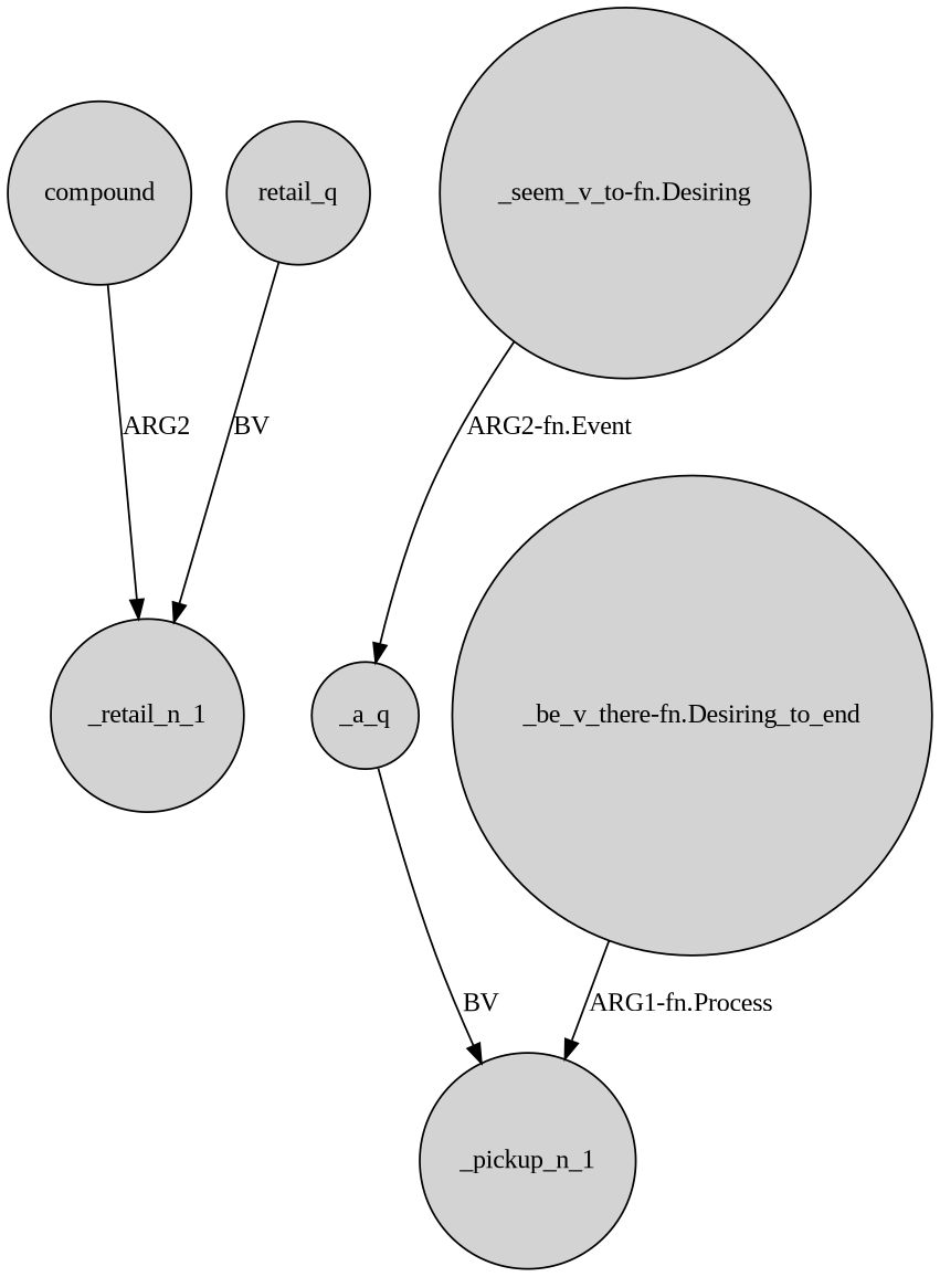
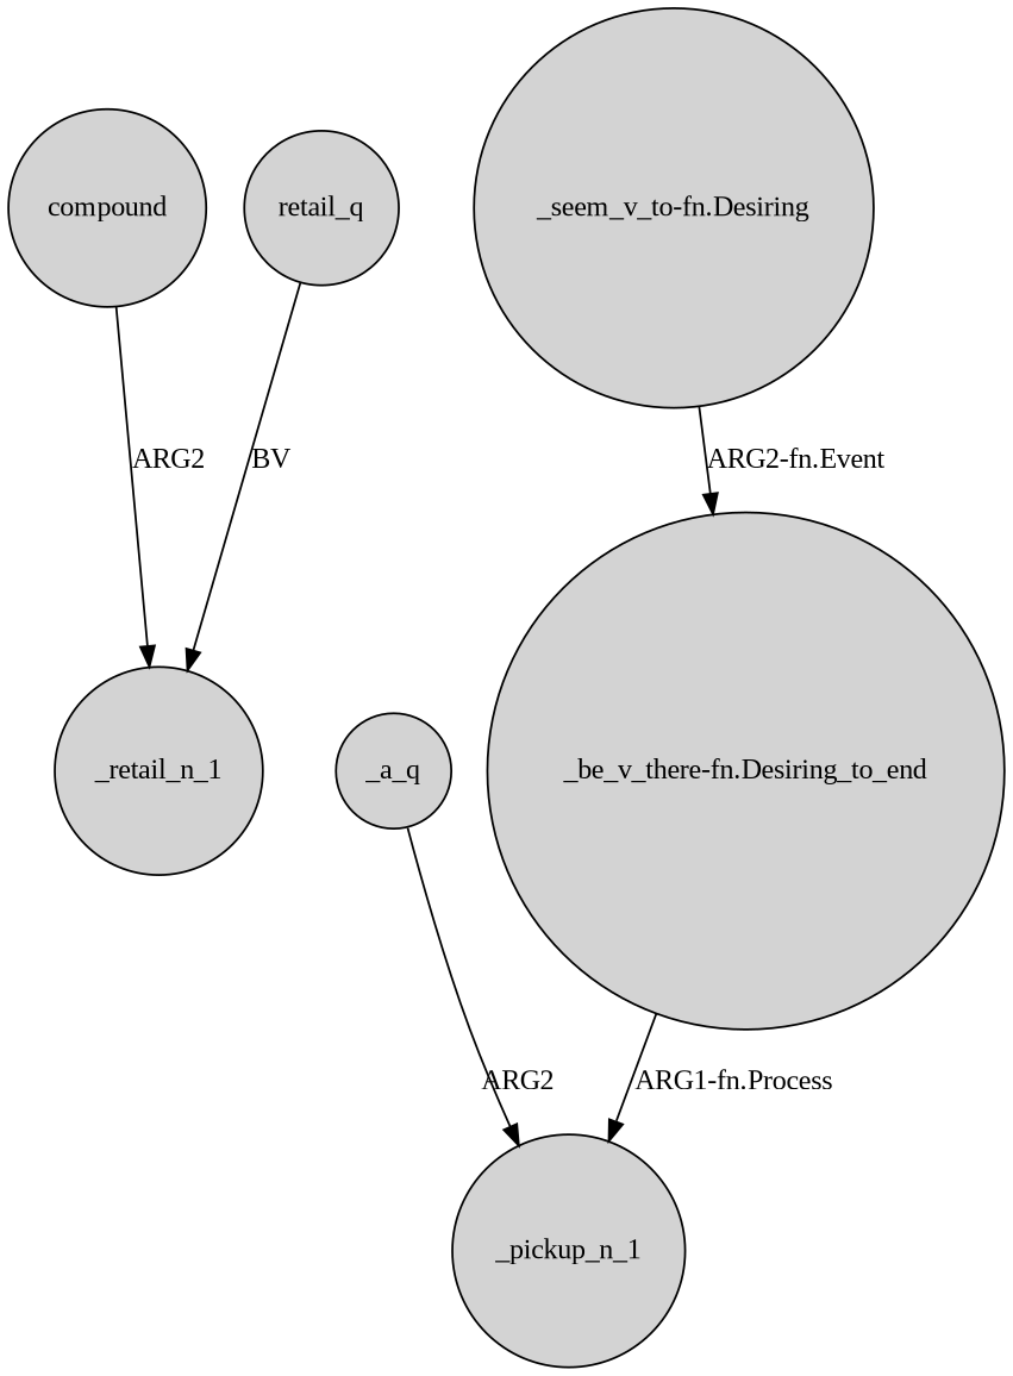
  digraph {
    fontname="Liberation Serif"
    node [fontname="Liberation Serif" shape=circle style=filled]
    edge [fontname="Liberation Serif"]
    compound
    _retail_n_1
    _a_q
    _pickup_n_1
    n5 [label="_be_v_there-fn.Desiring_to_end"]
    n6 [label=retail_q]
    "_seem_v_to-fn.Desiring"
    compound -> _retail_n_1 [label=ARG2]
-   _a_q -> _pickup_n_1 [label=BV]
+   _a_q -> _pickup_n_1 [label=ARG2]
    n5 -> _pickup_n_1 [label="ARG1-fn.Process"]
    n6 -> _retail_n_1 [label=BV]
-   "_seem_v_to-fn.Desiring" -> _a_q [label="ARG2-fn.Event"]
+   "_seem_v_to-fn.Desiring" -> n5 [label="ARG2-fn.Event"]
  }
